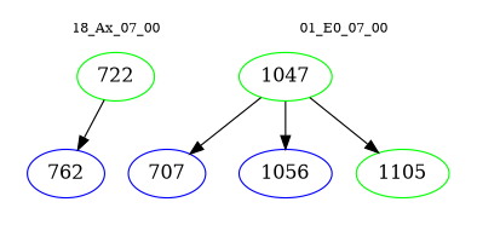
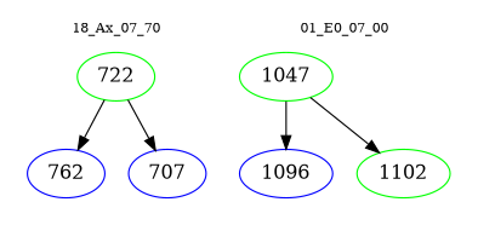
  digraph {
    node [color=green]
    edge [color=black]
    n1 [label=722]
    n2 [color=blue label=707]
    n3 [color=blue label=762]
    n4 [label=1047]
-   n5 [color=blue label=1056]
-   n6 [label=1105]
+   n5 [color=blue label=1096]
+   n6 [label=1102]
    subgraph cluster_1 {
      color=white
      fontsize=10
-     label="18_Ax_07_00"
+     label="18_Ax_07_70"
      n1
      n2
      n3
    }
    subgraph cluster_2 {
      color=white
      fontsize=10
      label="01_E0_07_00"
      n4
      n5
      n6
    }
-   n4 -> n2
+   n1 -> n2
    n1 -> n3
    n4 -> n5
    n4 -> n6
  }
